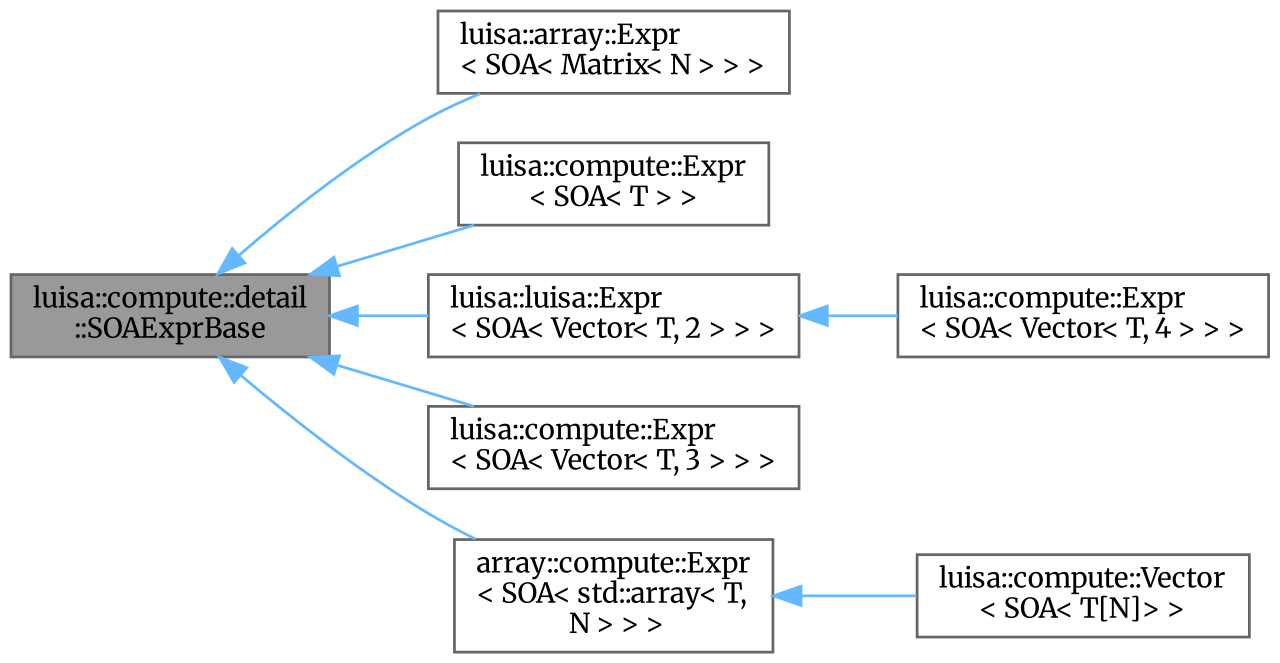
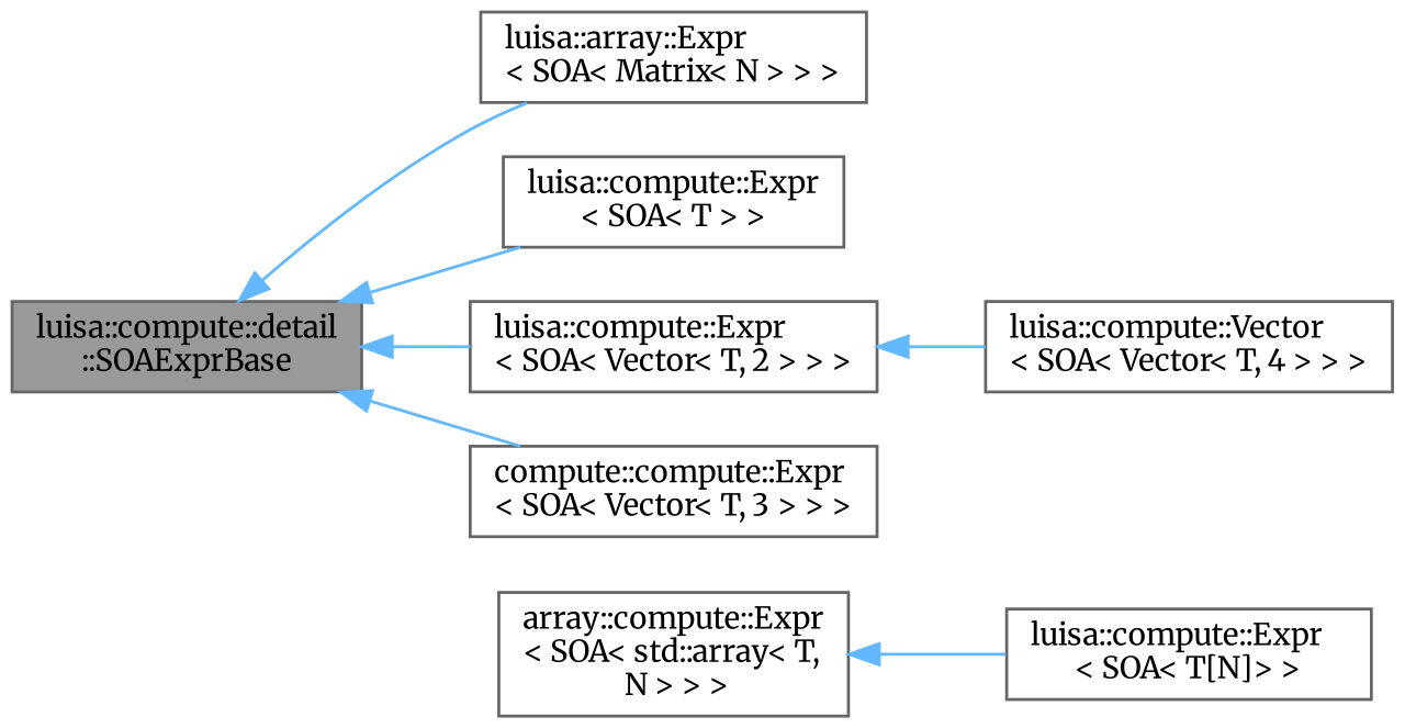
  digraph {
    fontname=Merriweather
    rankdir=LR
    node [color=gray40 fillcolor=white fontname=Merriweather fontsize=10 shape=box style=filled]
    edge [color=steelblue1 dir=back fontname=Merriweather fontsize=10 labelfontname=Helvetica labelfontsize=10 style=solid]
    n1 [fillcolor=grey60 fontcolor=black height=0.2 label="luisa::compute::detail\l::SOAExprBase" width=0.4]
    n2 [height=0.2 label="luisa::array::Expr\l\< SOA\< Matrix\< N \> \> \>" width=0.4]
    n3 [height=0.2 label="luisa::compute::Expr\l\< SOA\< T \> \>" width=0.4]
-   n4 [height=0.2 label="luisa::luisa::Expr\l\< SOA\< Vector\< T, 2 \> \> \>" width=0.4]
-   n5 [height=0.2 label="luisa::compute::Expr\l\< SOA\< Vector\< T, 3 \> \> \>" width=0.4]
+   n4 [height=0.2 label="luisa::compute::Expr\l\< SOA\< Vector\< T, 2 \> \> \>" width=0.4]
+   n5 [height=0.2 label="compute::compute::Expr\l\< SOA\< Vector\< T, 3 \> \> \>" width=0.4]
    n6 [height=0.2 label="array::compute::Expr\l\< SOA\< std::array\< T,\l N \> \> \>" width=0.4]
-   n7 [height=0.2 label="luisa::compute::Expr\l\< SOA\< Vector\< T, 4 \> \> \>" width=0.4]
-   n8 [height=0.2 label="luisa::compute::Vector\l\< SOA\< T[N]\> \>" width=0.4]
+   n7 [height=0.2 label="luisa::compute::Vector\l\< SOA\< Vector\< T, 4 \> \> \>" width=0.4]
+   n8 [height=0.2 label="luisa::compute::Expr\l\< SOA\< T[N]\> \>" width=0.4]
    n1 -> n2
    n1 -> n3
    n1 -> n4
    n1 -> n5
-   n1 -> n6
    n4 -> n7
    n6 -> n8
  }
